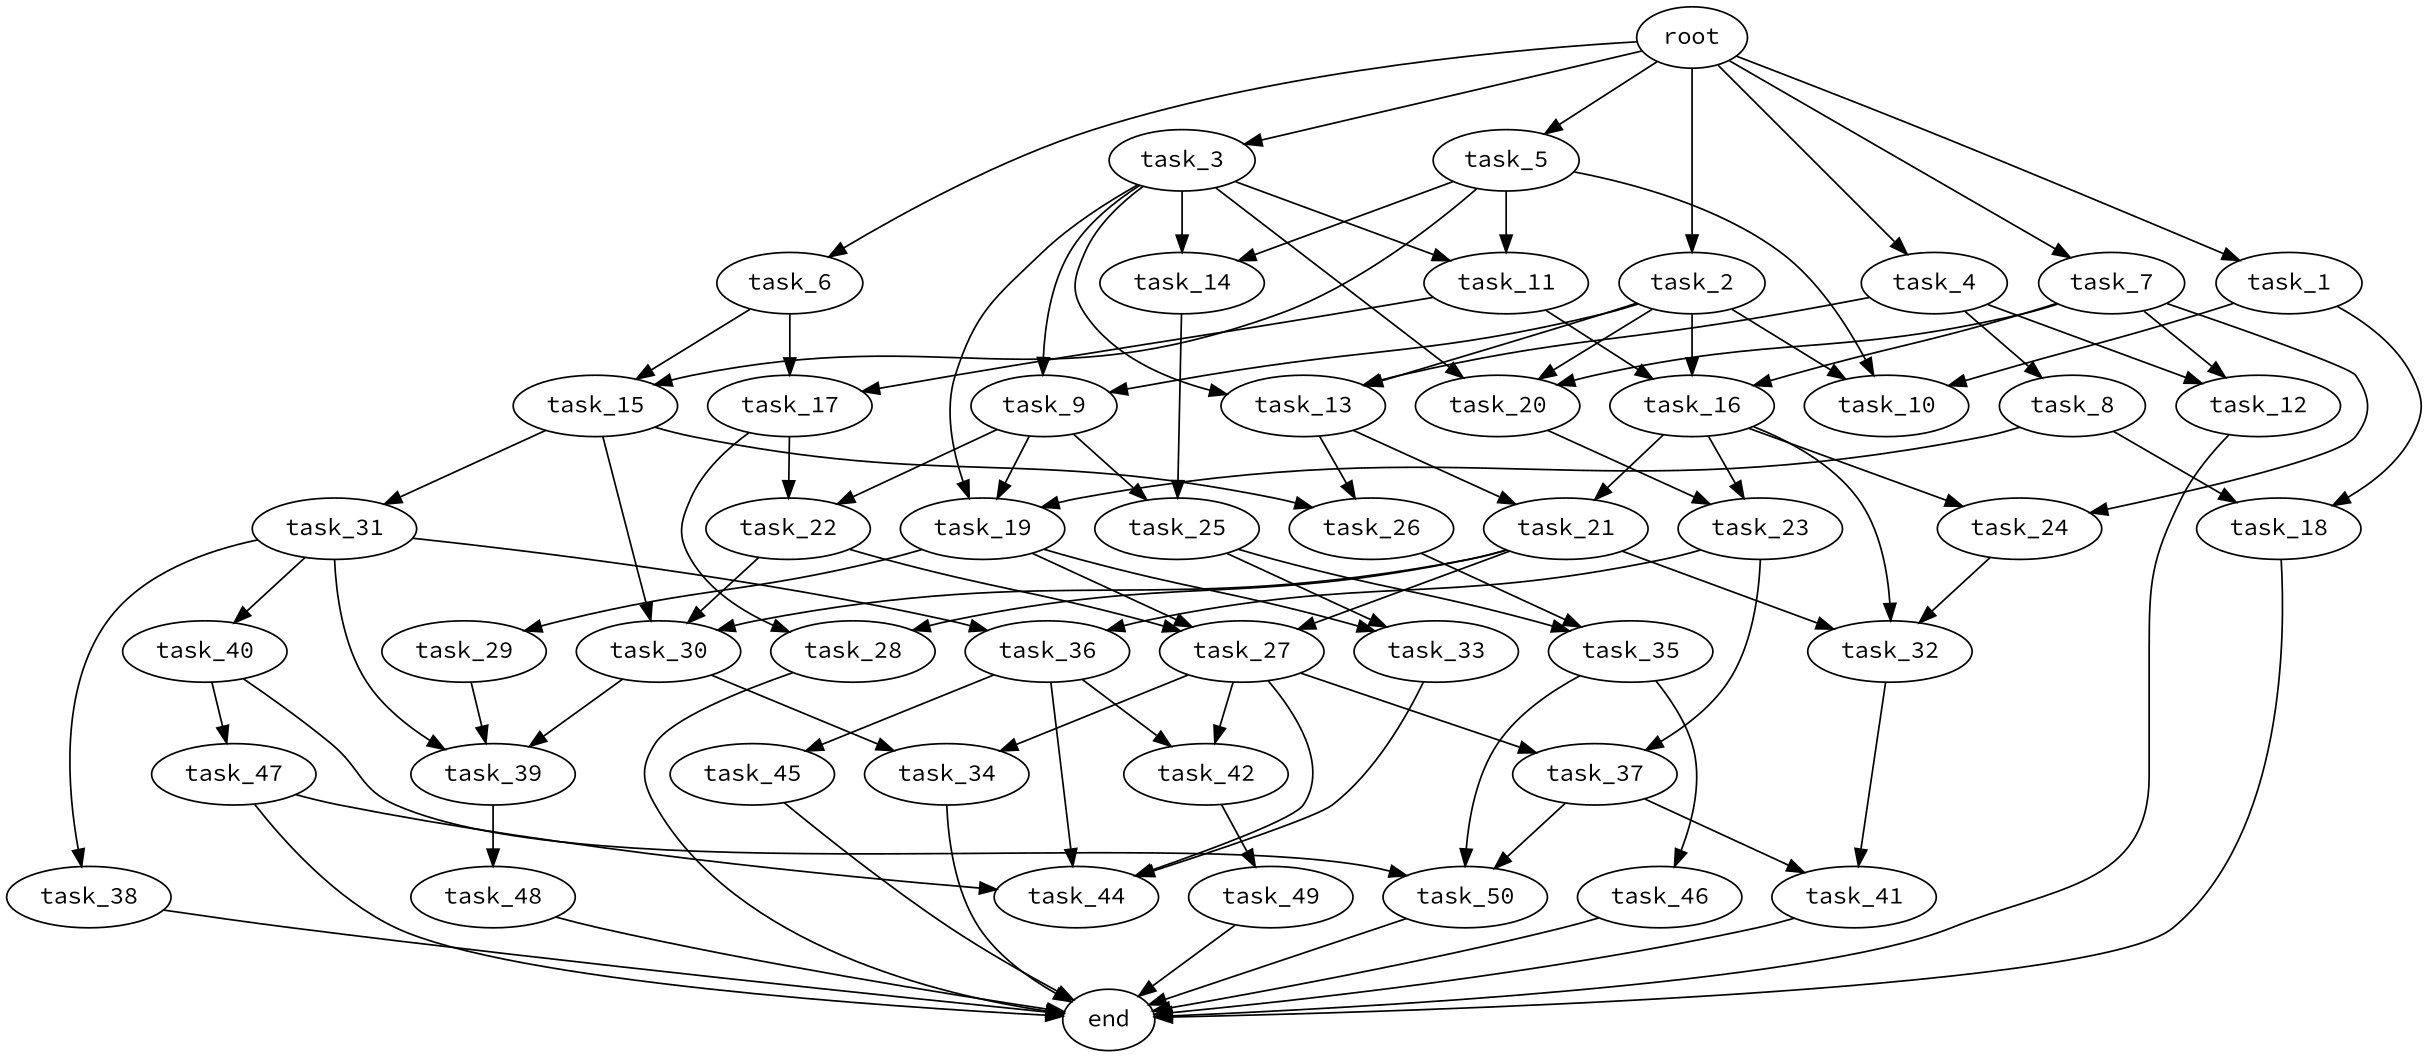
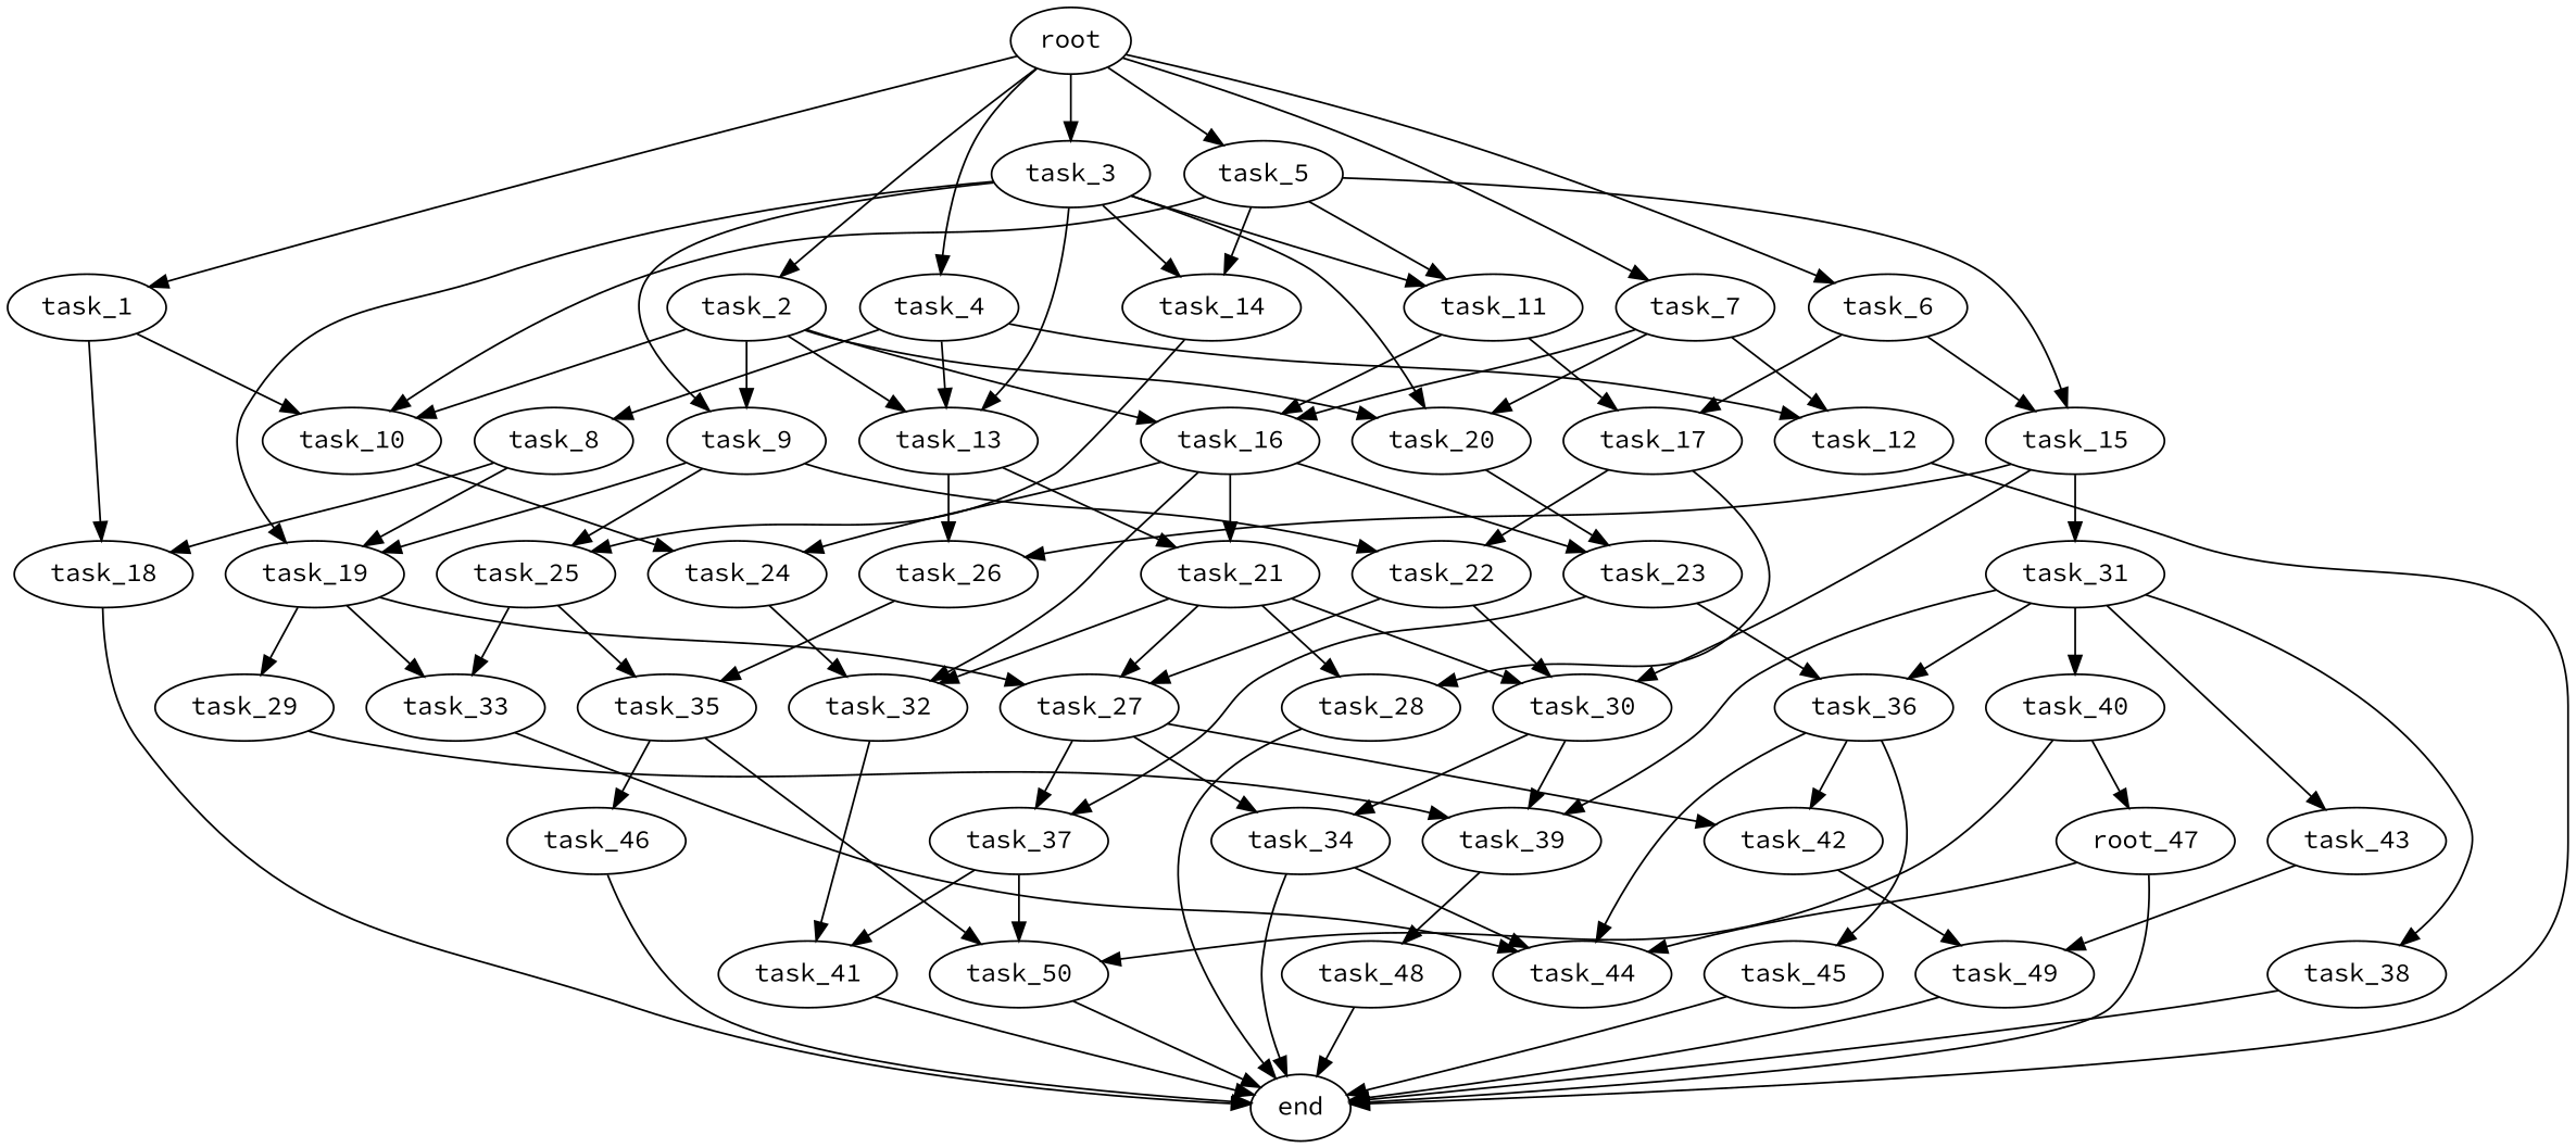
  digraph {
    fontname="Source Code Pro"
    node [fontname="Source Code Pro"]
    edge [fontname="Source Code Pro"]
    root
    task_1
    task_2
    task_3
    task_4
    task_5
    task_6
    task_7
    task_10
    task_18
    task_9
    task_13
    task_16
    task_20
    task_11
    task_14
    task_19
    task_8
    task_12
    task_15
    task_17
    task_24
    end
    task_22
    task_25
    task_21
    task_26
    task_23
    task_32
    task_27
    task_29
    task_33
    task_30
    task_31
    task_28
    task_35
    task_34
    task_39
    task_36
    task_38
    task_40
+   task_43
    task_37
    task_41
    task_42
    task_44
    task_45
    task_50
    task_46
    task_49
    task_48
-   task_47
+   task_47 [label=root_47]
    root -> task_1
    root -> task_2
    root -> task_3
    root -> task_4
    root -> task_5
    root -> task_6
    root -> task_7
    task_1 -> task_10
    task_1 -> task_18
    task_2 -> task_10
    task_2 -> task_9
    task_2 -> task_13
    task_2 -> task_16
    task_2 -> task_20
    task_3 -> task_9
    task_3 -> task_13
    task_3 -> task_20
    task_3 -> task_11
    task_3 -> task_14
    task_3 -> task_19
    task_4 -> task_13
    task_4 -> task_8
    task_4 -> task_12
    task_5 -> task_10
    task_5 -> task_11
    task_5 -> task_14
    task_5 -> task_15
    task_6 -> task_15
    task_6 -> task_17
    task_7 -> task_16
    task_7 -> task_20
    task_7 -> task_12
-   task_7 -> task_24
+   task_10 -> task_24
    task_18 -> end
    task_9 -> task_19
    task_9 -> task_22
    task_9 -> task_25
    task_13 -> task_21
    task_13 -> task_26
    task_16 -> task_24
    task_16 -> task_21
    task_16 -> task_23
    task_16 -> task_32
    task_20 -> task_23
    task_11 -> task_16
    task_11 -> task_17
    task_14 -> task_25
    task_19 -> task_27
    task_19 -> task_29
    task_19 -> task_33
    task_8 -> task_18
    task_8 -> task_19
    task_12 -> end
    task_15 -> task_26
    task_15 -> task_30
    task_15 -> task_31
    task_17 -> task_22
    task_17 -> task_28
    task_24 -> task_32
    task_22 -> task_27
    task_22 -> task_30
    task_25 -> task_33
    task_25 -> task_35
    task_21 -> task_32
    task_21 -> task_27
    task_21 -> task_30
    task_21 -> task_28
    task_26 -> task_35
    task_23 -> task_36
    task_23 -> task_37
    task_32 -> task_41
    task_27 -> task_34
    task_27 -> task_37
    task_27 -> task_42
-   task_27 -> task_44
+   task_34 -> task_44
    task_29 -> task_39
    task_33 -> task_44
    task_30 -> task_34
    task_30 -> task_39
    task_31 -> task_39
    task_31 -> task_36
    task_31 -> task_38
    task_31 -> task_40
+   task_31 -> task_43
    task_28 -> end
    task_35 -> task_50
    task_35 -> task_46
    task_34 -> end
    task_39 -> task_48
    task_36 -> task_42
    task_36 -> task_44
    task_36 -> task_45
    task_38 -> end
    task_40 -> task_50
    task_40 -> task_47
+   task_43 -> task_49
    task_37 -> task_41
    task_37 -> task_50
    task_41 -> end
    task_42 -> task_49
    task_45 -> end
    task_50 -> end
    task_46 -> end
    task_49 -> end
    task_48 -> end
    task_47 -> end
    task_47 -> task_44
  }
